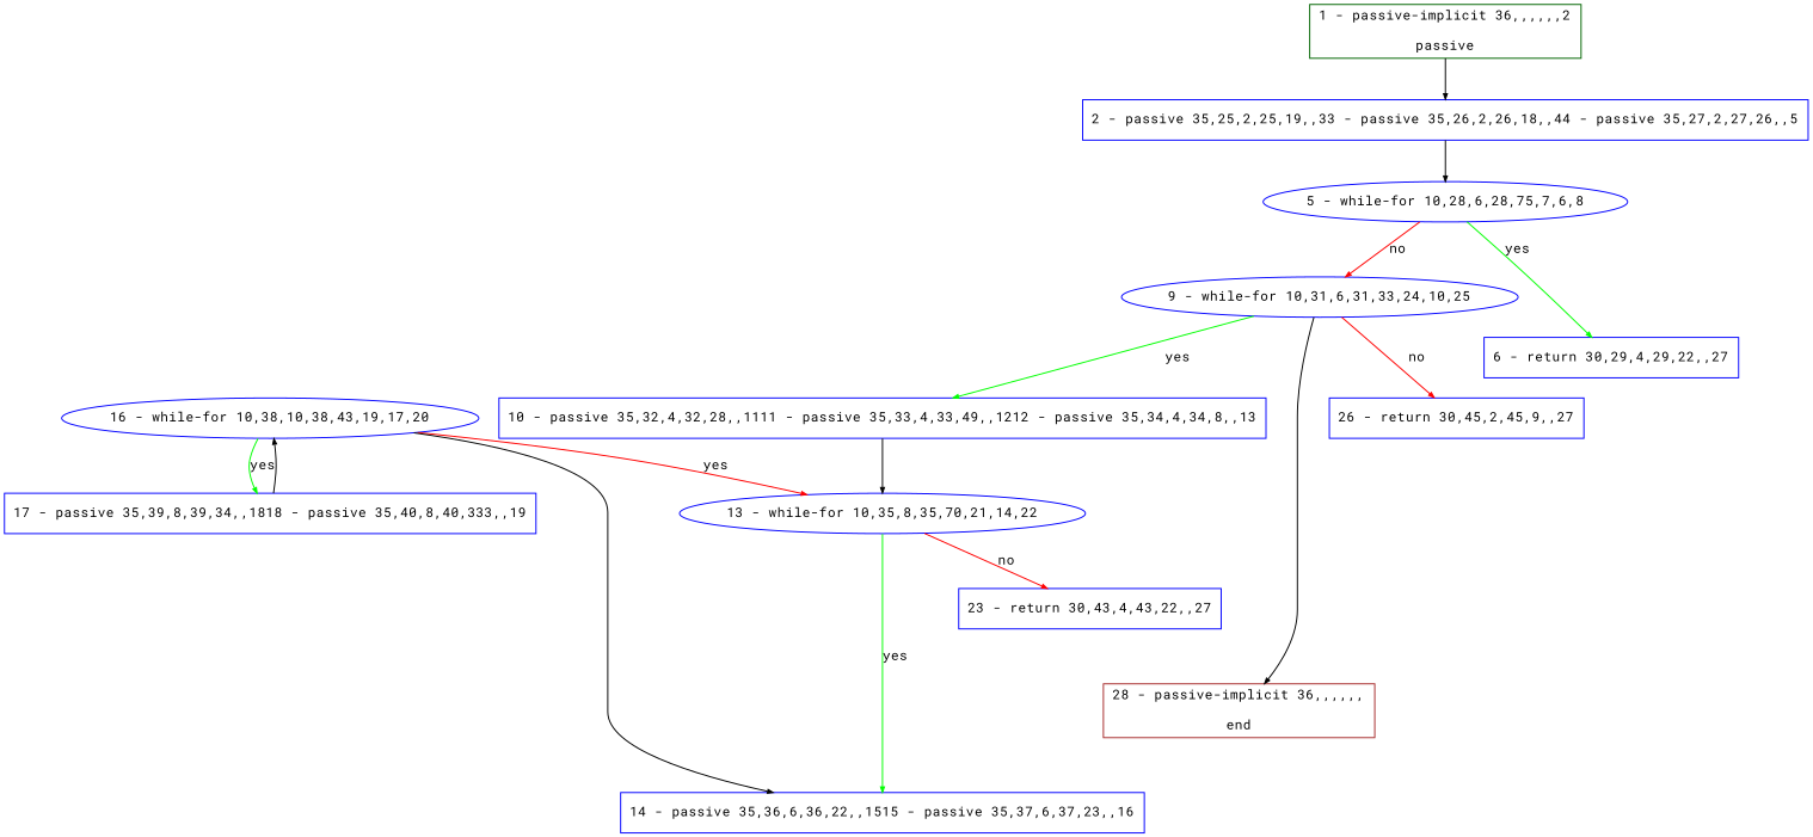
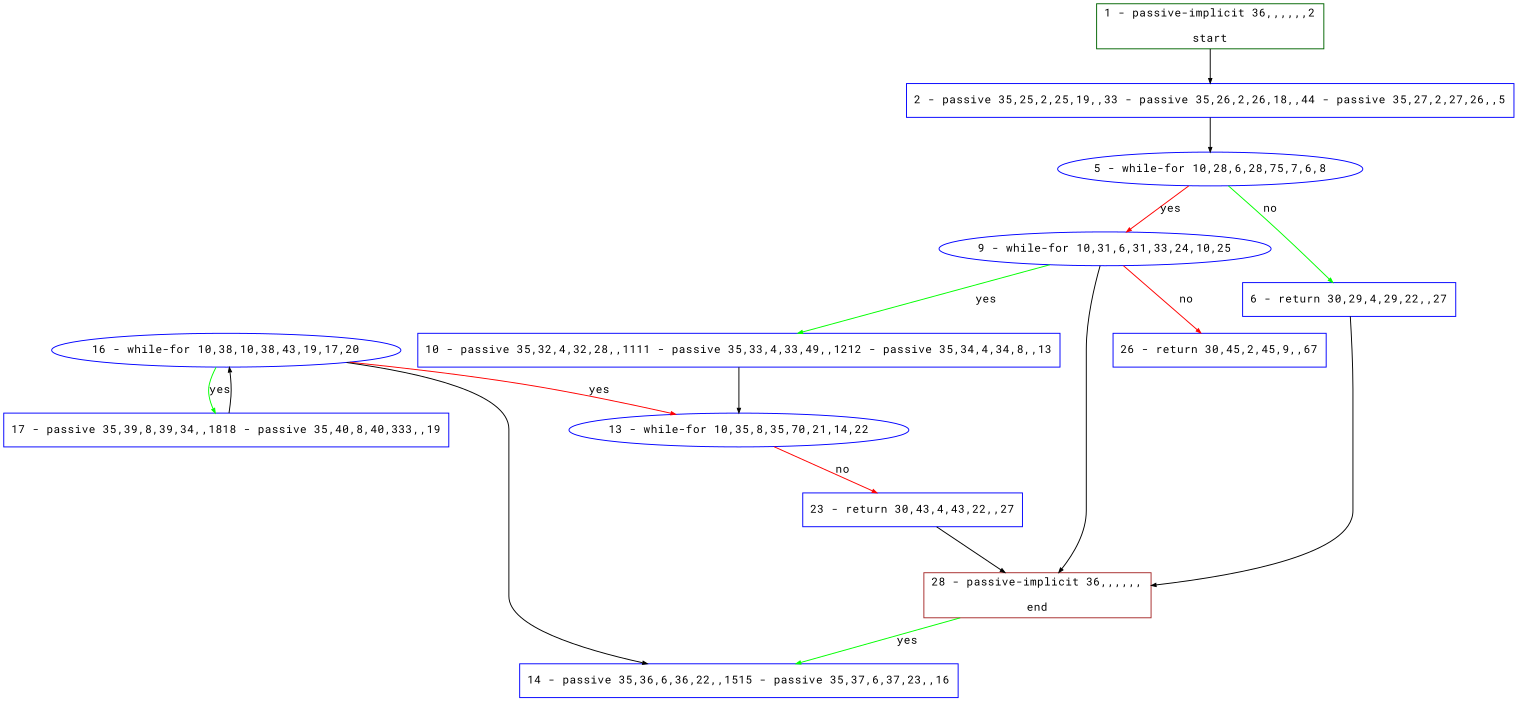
  digraph {
    bgcolor=white
    compound=true
    fillcolor="#FFFFCC"
    fontname="Roboto Mono"
    fontsize=12
    pack=true
    packmode=clust
    style="rounded,filled"
    node [color="#0000ff" compound=true fillcolor="#ffffff" fixedsize=false fontname="Roboto Mono" fontsize=12 node_initialized=no shape=box style=filled]
    edge [arrowhead=normal arrowsize=0.5 arrowtail=none color="#000000" compound=true dir=forward fontcolor=black fontname="Roboto Mono" fontsize=12]
    n1 [label="2 - passive 35,25,2,25,19,,33 - passive 35,26,2,26,18,,44 - passive 35,27,2,27,26,,5"]
    n2 [label="5 - while-for 10,28,6,28,75,7,6,8" shape=oval]
    n3 [label="6 - return 30,29,4,29,22,,27"]
    n4 [label="9 - while-for 10,31,6,31,33,24,10,25" shape=oval]
-   n5 [color="#006400" label="1 - passive-implicit 36,,,,,,2\n\npassive"]
+   n5 [color="#006400" label="1 - passive-implicit 36,,,,,,2\n\nstart"]
    n6 [color="#a52a2a" label="28 - passive-implicit 36,,,,,,\n\nend"]
    n7 [label="10 - passive 35,32,4,32,28,,1111 - passive 35,33,4,33,49,,1212 - passive 35,34,4,34,8,,13"]
-   n8 [label="26 - return 30,45,2,45,9,,27"]
+   n8 [label="26 - return 30,45,2,45,9,,67"]
    n9 [label="13 - while-for 10,35,8,35,70,21,14,22" shape=oval]
    n10 [label="14 - passive 35,36,6,36,22,,1515 - passive 35,37,6,37,23,,16"]
    n11 [label="23 - return 30,43,4,43,22,,27"]
    n12 [label="16 - while-for 10,38,10,38,43,19,17,20" shape=oval]
    n13 [label="17 - passive 35,39,8,39,34,,1818 - passive 35,40,8,40,333,,19"]
    n1 -> n2
-   n2 -> n3 [color="#00ff00" label=yes]
-   n2 -> n4 [color="#ff0000" label=no]
+   n2 -> n3 [color="#00ff00" label=no]
+   n2 -> n4 [color="#ff0000" label=yes]
+   n3 -> n6
    n4 -> n6
    n4 -> n7 [color="#00ff00" label=yes]
    n4 -> n8 [color="#ff0000" label=no]
    n5 -> n1
    n7 -> n9
-   n9 -> n10 [color="#00ff00" label=yes]
+   n6 -> n10 [color="#00ff00" label=yes]
    n9 -> n11 [color="#ff0000" label=no]
+   n11 -> n6
    n12 -> n9 [color="#ff0000" label=yes]
    n12 -> n10
    n12 -> n13 [color="#00ff00" label=yes]
    n13 -> n12
  }
